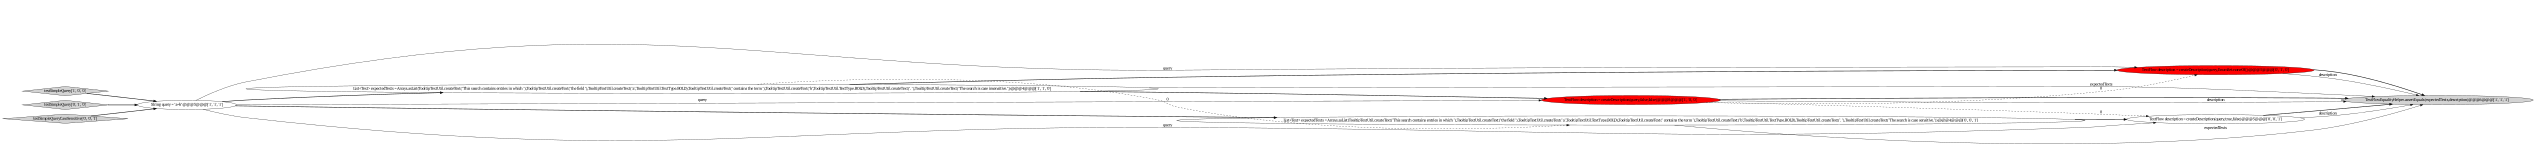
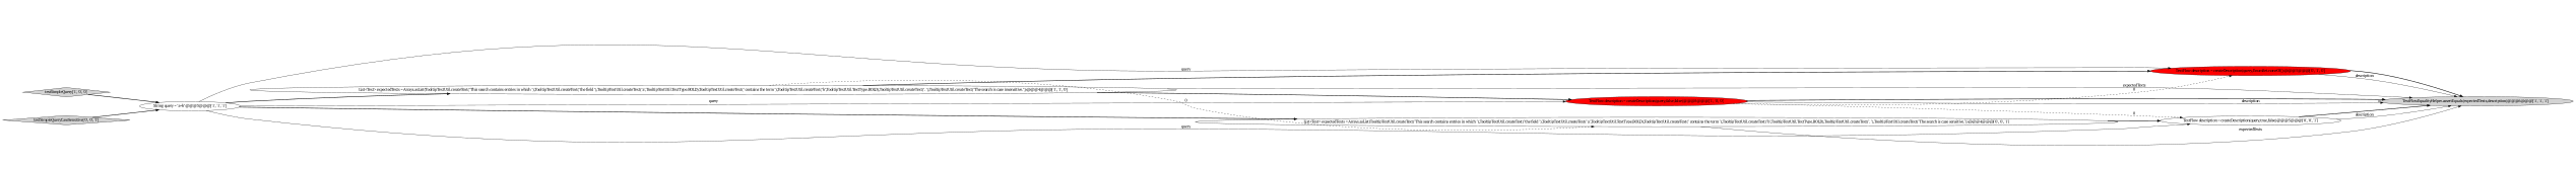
  digraph {
    rankdir=LR
    fontname="PT Serif"
    node [fillcolor=lightgray shape=ellipse style=filled fontname="PT Serif"]
    edge [style=bold fontname="PT Serif"]
    n1 [fillcolor=red label="TextFlow description = createDescription(query,EnumSet.noneOf())@@@5@@@['0', '1', '0']"]
    n2 [label="TextFlowEqualityHelper.assertEquals(expectedTexts,description)@@@6@@@['1', '1', '1']"]
    n3 [label="testSimpleQuery['1', '0', '0']" shape=diamond]
    n4 [fillcolor=white label="String query = \"a=b\"@@@3@@@['1', '1', '1']"]
    n5 [fillcolor=white label="List<Text> expectedTexts = Arrays.asList(TooltipTextUtil.createText(\"This search contains entries in which \"),TooltipTextUtil.createText(\"the field \"),TooltipTextUtil.createText(\"a\",TooltipTextUtil.TextType.BOLD),TooltipTextUtil.createText(\" contains the term \"),TooltipTextUtil.createText(\"b\",TooltipTextUtil.TextType.BOLD),TooltipTextUtil.createText(\". \"),TooltipTextUtil.createText(\"The search is case insensitive.\"))@@@4@@@['1', '1', '0']"]
    n6 [fillcolor=red label="TextFlow description = createDescription(query,false,false)@@@5@@@['1', '0', '0']"]
    n7 [fillcolor=white label="TextFlow description = createDescription(query,true,false)@@@5@@@['0', '0', '1']"]
    n8 [fillcolor=white label="List<Text> expectedTexts = Arrays.asList(TooltipTextUtil.createText(\"This search contains entries in which \"),TooltipTextUtil.createText(\"the field \"),TooltipTextUtil.createText(\"a\",TooltipTextUtil.TextType.BOLD),TooltipTextUtil.createText(\" contains the term \"),TooltipTextUtil.createText(\"b\",TooltipTextUtil.TextType.BOLD),TooltipTextUtil.createText(\". \"),TooltipTextUtil.createText(\"The search is case sensitive.\"))@@@4@@@['0', '0', '1']"]
-   n9 [label="testSimpleQuery['0', '1', '0']" shape=diamond]
    n10 [label="testSimpleQueryCaseSensitive['0', '0', '1']" shape=diamond]
    n1 -> n2 [label=description style=solid]
    n1 -> n2
    n3 -> n4
    n4 -> n1 [label=query style=solid]
    n4 -> n5
    n4 -> n6 [label=query style=solid]
    n4 -> n7 [label=query style=solid]
    n4 -> n8
    n5 -> n1
    n5 -> n2 [label=expectedTexts style=solid]
    n5 -> n6
    n5 -> n8 [label=0 style=dashed]
    n6 -> n1 [label=0 style=dashed]
    n6 -> n2 [label=description style=solid]
    n6 -> n2
    n6 -> n7 [label=0 style=dashed]
    n7 -> n2
    n7 -> n2 [label=description style=solid]
    n8 -> n2 [label=expectedTexts style=solid]
    n8 -> n7
-   n9 -> n4
    n10 -> n4
  }
